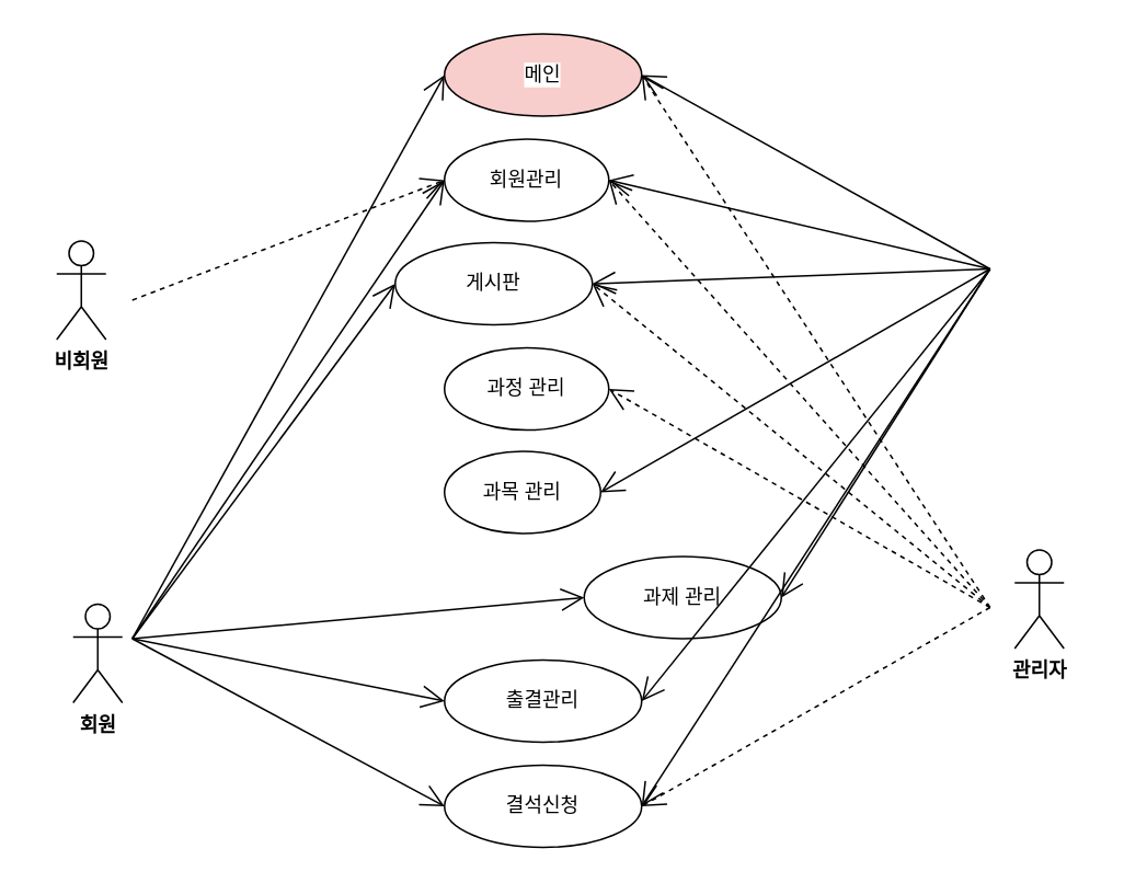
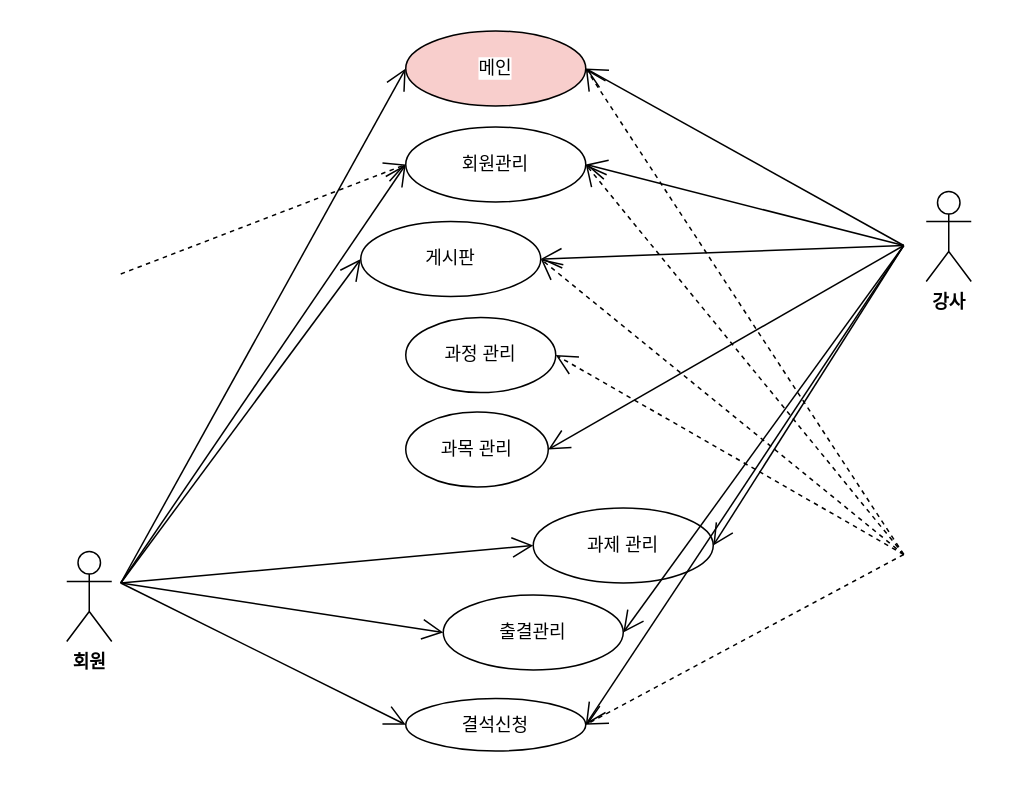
  <mxCell id="0" />
  <mxCell id="1" parent="0" />
  <mxCell id="2" value="메인" style="ellipse;whiteSpace=wrap;html=1;labelBackgroundColor=#ffffff;align=center;flipH=0;fillColor=#f8cecc;" vertex="1" parent="1"><mxGeometry x="270" y="20" width="120" height="50" as="geometry" /></mxCell>
- <mxCell id="3" value="회원관리" style="ellipse;whiteSpace=wrap;html=1;labelBackgroundColor=#ffffff;align=center;" vertex="1" parent="1"><mxGeometry x="270" y="84" width="100" height="50" as="geometry" /></mxCell>
+ <mxCell id="3" value="회원관리" style="ellipse;whiteSpace=wrap;html=1;labelBackgroundColor=#ffffff;align=center;" vertex="1" parent="1"><mxGeometry x="270" y="84" width="120" height="50" as="geometry" /></mxCell>
  <mxCell id="4" value="게시판" style="ellipse;whiteSpace=wrap;html=1;labelBackgroundColor=#ffffff;align=center;" vertex="1" parent="1"><mxGeometry x="240" y="147" width="120" height="50" as="geometry" /></mxCell>
  <mxCell id="5" value="과정 관리" style="ellipse;whiteSpace=wrap;html=1;labelBackgroundColor=#ffffff;align=center;" vertex="1" parent="1"><mxGeometry x="270" y="211" width="100" height="50" as="geometry" /></mxCell>
  <mxCell id="6" value="과목 관리" style="ellipse;whiteSpace=wrap;html=1;labelBackgroundColor=#ffffff;align=center;" vertex="1" parent="1"><mxGeometry x="270" y="274" width="95" height="50" as="geometry" /></mxCell>
  <mxCell id="7" value="과제 관리" style="ellipse;whiteSpace=wrap;html=1;labelBackgroundColor=#ffffff;align=center;" vertex="1" parent="1"><mxGeometry x="355" y="338" width="120" height="50" as="geometry" /></mxCell>
- <mxCell id="8" value="출결관리" style="ellipse;whiteSpace=wrap;html=1;labelBackgroundColor=#ffffff;align=center;" vertex="1" parent="1"><mxGeometry x="270" y="401" width="120" height="50" as="geometry" /></mxCell>
- <mxCell id="9" value="결석신청" style="ellipse;whiteSpace=wrap;html=1;labelBackgroundColor=#ffffff;align=center;" vertex="1" parent="1"><mxGeometry x="270" y="465" width="120" height="50" as="geometry" /></mxCell>
+ <mxCell id="8" value="출결관리" style="ellipse;whiteSpace=wrap;html=1;labelBackgroundColor=#ffffff;align=center;" vertex="1" parent="1"><mxGeometry x="295" y="396" width="120" height="50" as="geometry" /></mxCell>
+ <mxCell id="9" value="결석신청" style="ellipse;whiteSpace=wrap;html=1;labelBackgroundColor=#ffffff;align=center;" vertex="1" parent="1"><mxGeometry x="270" y="465" width="120" height="35" as="geometry" /></mxCell>
  <mxCell id="10" value="" style="endArrow=open;endFill=1;endSize=12;html=1;entryX=0;entryY=0.5;entryDx=0;entryDy=0;exitX=1;exitY=0.5;exitDx=0;exitDy=0;dashed=1;" edge="1" parent="1" source="12" target="3"><mxGeometry width="160" relative="1" as="geometry"><mxPoint x="110" y="220" as="sourcePoint" /><mxPoint x="300" y="190" as="targetPoint" /></mxGeometry></mxCell>
  <mxCell id="11" value="" style="group;flipH=0;" vertex="1" connectable="0" parent="1"><mxGeometry x="20" y="139" width="60" height="86" as="geometry" /></mxCell>
  <mxCell id="12" value="" style="rounded=0;whiteSpace=wrap;html=1;labelBackgroundColor=#ffffff;align=center;gradientColor=#ffffff;fillColor=none;strokeColor=none;" vertex="1" parent="11"><mxGeometry width="60" height="86" as="geometry" /></mxCell>
- <mxCell id="13" value="비회원" style="shape=umlActor;verticalLabelPosition=bottom;labelBackgroundColor=#ffffff;verticalAlign=top;html=1;outlineConnect=0;fontStyle=1" vertex="1" parent="11"><mxGeometry x="14" y="7" width="30" height="60" as="geometry" /></mxCell>
  <mxCell id="14" value="" style="endArrow=open;endFill=1;endSize=12;html=1;entryX=0;entryY=0.5;entryDx=0;entryDy=0;exitX=1;exitY=0.5;exitDx=0;exitDy=0;" edge="1" parent="1" source="39" target="2"><mxGeometry width="160" relative="1" as="geometry"><mxPoint x="109" y="432" as="sourcePoint" /><mxPoint x="280" y="119" as="targetPoint" /></mxGeometry></mxCell>
  <mxCell id="15" value="" style="endArrow=open;endFill=1;endSize=12;html=1;entryX=0;entryY=0.5;entryDx=0;entryDy=0;exitX=1;exitY=0.5;exitDx=0;exitDy=0;" edge="1" parent="1" source="39" target="3"><mxGeometry width="160" relative="1" as="geometry"><mxPoint x="109" y="432" as="sourcePoint" /><mxPoint x="280" y="119" as="targetPoint" /></mxGeometry></mxCell>
  <mxCell id="16" value="" style="endArrow=open;endFill=1;endSize=12;html=1;entryX=0;entryY=0.5;entryDx=0;entryDy=0;exitX=1;exitY=0.5;exitDx=0;exitDy=0;" edge="1" parent="1" source="39" target="4"><mxGeometry width="160" relative="1" as="geometry"><mxPoint x="109" y="432" as="sourcePoint" /><mxPoint x="280" y="119" as="targetPoint" /></mxGeometry></mxCell>
  <mxCell id="17" value="" style="endArrow=open;endFill=1;endSize=12;html=1;entryX=0;entryY=0.5;entryDx=0;entryDy=0;exitX=1;exitY=0.5;exitDx=0;exitDy=0;" edge="1" parent="1" source="39" target="7"><mxGeometry width="160" relative="1" as="geometry"><mxPoint x="109" y="432" as="sourcePoint" /><mxPoint x="280" y="119" as="targetPoint" /></mxGeometry></mxCell>
  <mxCell id="18" value="" style="endArrow=open;endFill=1;endSize=12;html=1;entryX=0;entryY=0.5;entryDx=0;entryDy=0;exitX=1;exitY=0.5;exitDx=0;exitDy=0;" edge="1" parent="1" source="39" target="8"><mxGeometry width="160" relative="1" as="geometry"><mxPoint x="90" y="400" as="sourcePoint" /><mxPoint x="280" y="119" as="targetPoint" /></mxGeometry></mxCell>
  <mxCell id="19" value="" style="endArrow=open;endFill=1;endSize=12;html=1;entryX=0;entryY=0.5;entryDx=0;entryDy=0;exitX=1;exitY=0.5;exitDx=0;exitDy=0;" edge="1" parent="1" source="39" target="9"><mxGeometry width="160" relative="1" as="geometry"><mxPoint x="60" y="380" as="sourcePoint" /><mxPoint x="280" y="119" as="targetPoint" /></mxGeometry></mxCell>
  <mxCell id="20" value="" style="group;flipH=0;" vertex="1" connectable="0" parent="1"><mxGeometry x="602" y="120" width="60" height="86" as="geometry" /></mxCell>
  <mxCell id="21" value="" style="rounded=0;whiteSpace=wrap;html=1;labelBackgroundColor=#ffffff;align=center;gradientColor=#ffffff;fillColor=none;strokeColor=none;" vertex="1" parent="20"><mxGeometry width="60" height="86" as="geometry" /></mxCell>
+ <mxCell id="22" value="강사" style="shape=umlActor;verticalLabelPosition=bottom;labelBackgroundColor=#ffffff;verticalAlign=top;html=1;outlineConnect=0;fontStyle=1" vertex="1" parent="20"><mxGeometry x="15" y="7" width="30" height="60" as="geometry" /></mxCell>
  <mxCell id="23" value="" style="endArrow=open;endFill=1;endSize=12;html=1;entryX=1;entryY=0.5;entryDx=0;entryDy=0;exitX=0;exitY=0.5;exitDx=0;exitDy=0;" edge="1" parent="1" source="21" target="2"><mxGeometry width="160" relative="1" as="geometry"><mxPoint x="119" y="334" as="sourcePoint" /><mxPoint x="280" y="182" as="targetPoint" /></mxGeometry></mxCell>
  <mxCell id="24" value="" style="endArrow=open;endFill=1;endSize=12;html=1;entryX=1;entryY=0.5;entryDx=0;entryDy=0;exitX=0;exitY=0.5;exitDx=0;exitDy=0;" edge="1" parent="1" source="21" target="3"><mxGeometry width="160" relative="1" as="geometry"><mxPoint x="119" y="334" as="sourcePoint" /><mxPoint x="280" y="182" as="targetPoint" /></mxGeometry></mxCell>
  <mxCell id="25" value="" style="endArrow=open;endFill=1;endSize=12;html=1;entryX=1;entryY=0.5;entryDx=0;entryDy=0;exitX=0;exitY=0.5;exitDx=0;exitDy=0;" edge="1" parent="1" source="21" target="4"><mxGeometry width="160" relative="1" as="geometry"><mxPoint x="119" y="334" as="sourcePoint" /><mxPoint x="280" y="182" as="targetPoint" /></mxGeometry></mxCell>
  <mxCell id="26" value="" style="endArrow=open;endFill=1;endSize=12;html=1;entryX=1;entryY=0.5;entryDx=0;entryDy=0;exitX=0;exitY=0.5;exitDx=0;exitDy=0;" edge="1" parent="1" source="21" target="7"><mxGeometry width="160" relative="1" as="geometry"><mxPoint x="119" y="334" as="sourcePoint" /><mxPoint x="280" y="182" as="targetPoint" /></mxGeometry></mxCell>
  <mxCell id="27" value="" style="endArrow=open;endFill=1;endSize=12;html=1;entryX=1;entryY=0.5;entryDx=0;entryDy=0;exitX=0;exitY=0.5;exitDx=0;exitDy=0;" edge="1" parent="1" source="21" target="8"><mxGeometry width="160" relative="1" as="geometry"><mxPoint x="119" y="334" as="sourcePoint" /><mxPoint x="280" y="182" as="targetPoint" /></mxGeometry></mxCell>
  <mxCell id="28" value="" style="endArrow=open;endFill=1;endSize=12;html=1;entryX=1;entryY=0.5;entryDx=0;entryDy=0;exitX=0;exitY=0.5;exitDx=0;exitDy=0;" edge="1" parent="1" source="21" target="9"><mxGeometry width="160" relative="1" as="geometry"><mxPoint x="119" y="334" as="sourcePoint" /><mxPoint x="280" y="182" as="targetPoint" /></mxGeometry></mxCell>
  <mxCell id="29" value="" style="endArrow=open;endFill=1;endSize=12;html=1;entryX=1;entryY=0.5;entryDx=0;entryDy=0;exitX=0;exitY=0.5;exitDx=0;exitDy=0;" edge="1" parent="1" source="21" target="6"><mxGeometry width="160" relative="1" as="geometry"><mxPoint x="119" y="334" as="sourcePoint" /><mxPoint x="280" y="182" as="targetPoint" /></mxGeometry></mxCell>
  <mxCell id="30" value="" style="group" vertex="1" connectable="0" parent="1"><mxGeometry x="602" y="326" width="60" height="86" as="geometry" /></mxCell>
  <mxCell id="31" value="" style="rounded=0;whiteSpace=wrap;html=1;labelBackgroundColor=#ffffff;align=center;gradientColor=#ffffff;fillColor=none;strokeColor=none;" vertex="1" parent="30"><mxGeometry width="60" height="86" as="geometry" /></mxCell>
- <mxCell id="32" value="관리자&lt;br&gt;" style="shape=umlActor;verticalLabelPosition=bottom;labelBackgroundColor=#ffffff;verticalAlign=top;html=1;outlineConnect=0;fontStyle=1" vertex="1" parent="30"><mxGeometry x="15" y="8" width="30" height="60" as="geometry" /></mxCell>
  <mxCell id="33" value="" style="endArrow=open;endFill=1;endSize=12;html=1;exitX=0;exitY=0.5;exitDx=0;exitDy=0;dashed=1;entryX=1;entryY=0.5;entryDx=0;entryDy=0;" edge="1" parent="1" source="31" target="2"><mxGeometry width="160" relative="1" as="geometry"><mxPoint x="129" y="453.5" as="sourcePoint" /><mxPoint x="390" y="50" as="targetPoint" /></mxGeometry></mxCell>
  <mxCell id="34" value="" style="endArrow=open;endFill=1;endSize=12;html=1;entryX=1;entryY=0.5;entryDx=0;entryDy=0;exitX=0;exitY=0.5;exitDx=0;exitDy=0;dashed=1;" edge="1" parent="1" source="31" target="3"><mxGeometry width="160" relative="1" as="geometry"><mxPoint x="129" y="453.5" as="sourcePoint" /><mxPoint x="400" y="228.5" as="targetPoint" /></mxGeometry></mxCell>
  <mxCell id="35" value="" style="endArrow=open;endFill=1;endSize=12;html=1;entryX=1;entryY=0.5;entryDx=0;entryDy=0;exitX=0;exitY=0.5;exitDx=0;exitDy=0;dashed=1;" edge="1" parent="1" source="31" target="4"><mxGeometry width="160" relative="1" as="geometry"><mxPoint x="129" y="453.5" as="sourcePoint" /><mxPoint x="400" y="291.5" as="targetPoint" /></mxGeometry></mxCell>
  <mxCell id="36" value="" style="endArrow=open;endFill=1;endSize=12;html=1;entryX=1;entryY=0.5;entryDx=0;entryDy=0;exitX=0;exitY=0.5;exitDx=0;exitDy=0;dashed=1;" edge="1" parent="1" source="31" target="5"><mxGeometry width="160" relative="1" as="geometry"><mxPoint x="129" y="453.5" as="sourcePoint" /><mxPoint x="400" y="291.5" as="targetPoint" /></mxGeometry></mxCell>
  <mxCell id="37" value="" style="endArrow=open;endFill=1;endSize=12;html=1;entryX=1;entryY=0.5;entryDx=0;entryDy=0;exitX=0;exitY=0.5;exitDx=0;exitDy=0;dashed=1;" edge="1" parent="1" source="31" target="9"><mxGeometry width="160" relative="1" as="geometry"><mxPoint x="129" y="453.5" as="sourcePoint" /><mxPoint x="400" y="291.5" as="targetPoint" /></mxGeometry></mxCell>
  <mxCell id="38" value="" style="group" vertex="1" connectable="0" parent="1"><mxGeometry x="20" y="345" width="60" height="86" as="geometry" /></mxCell>
  <mxCell id="39" value="" style="rounded=0;whiteSpace=wrap;html=1;labelBackgroundColor=#ffffff;align=center;gradientColor=#ffffff;fillColor=none;strokeColor=none;" vertex="1" parent="38"><mxGeometry width="60" height="86" as="geometry" /></mxCell>
  <mxCell id="40" value="회원" style="shape=umlActor;verticalLabelPosition=bottom;labelBackgroundColor=#ffffff;verticalAlign=top;html=1;outlineConnect=0;fontStyle=1" vertex="1" parent="38"><mxGeometry x="24" y="22" width="30" height="60" as="geometry" /></mxCell>
